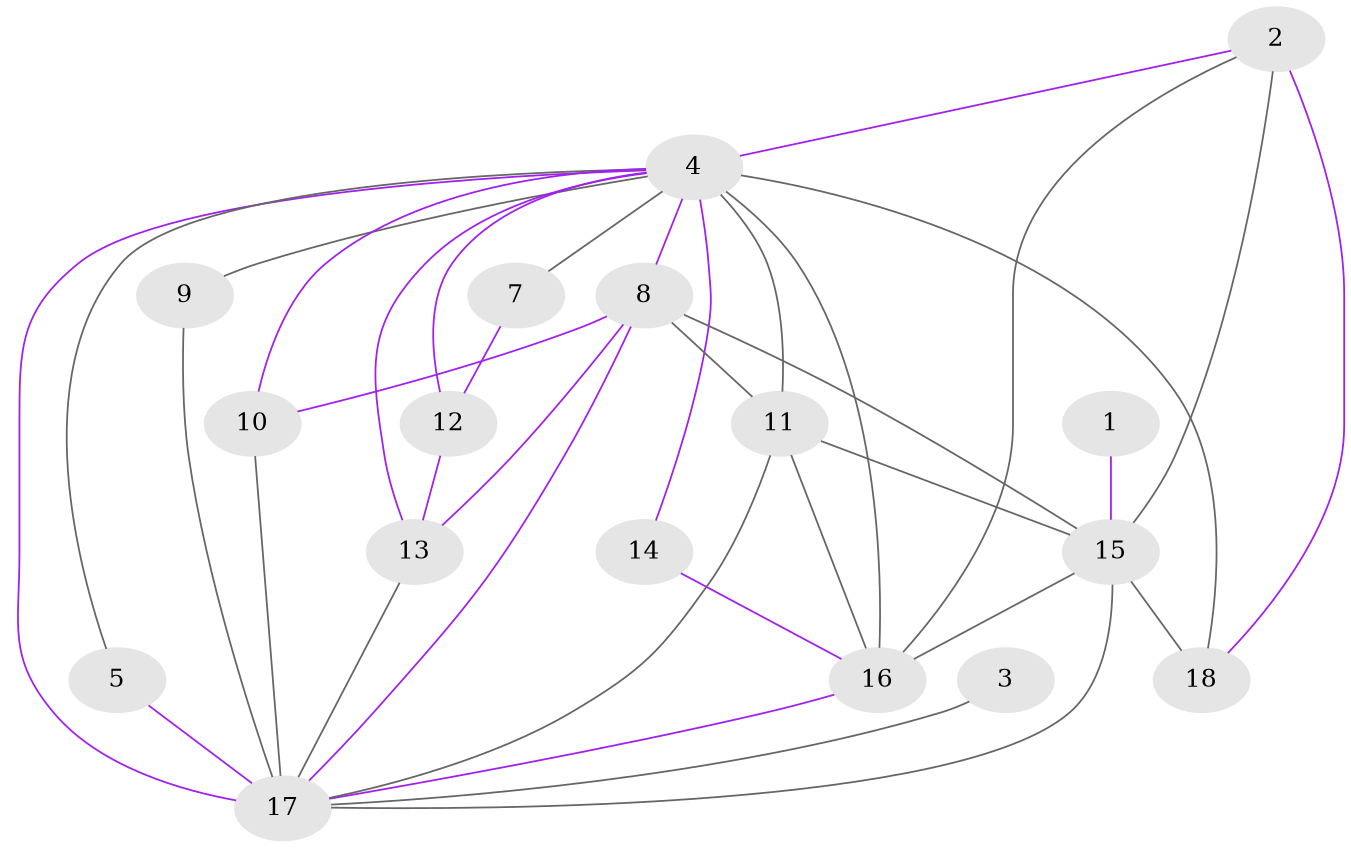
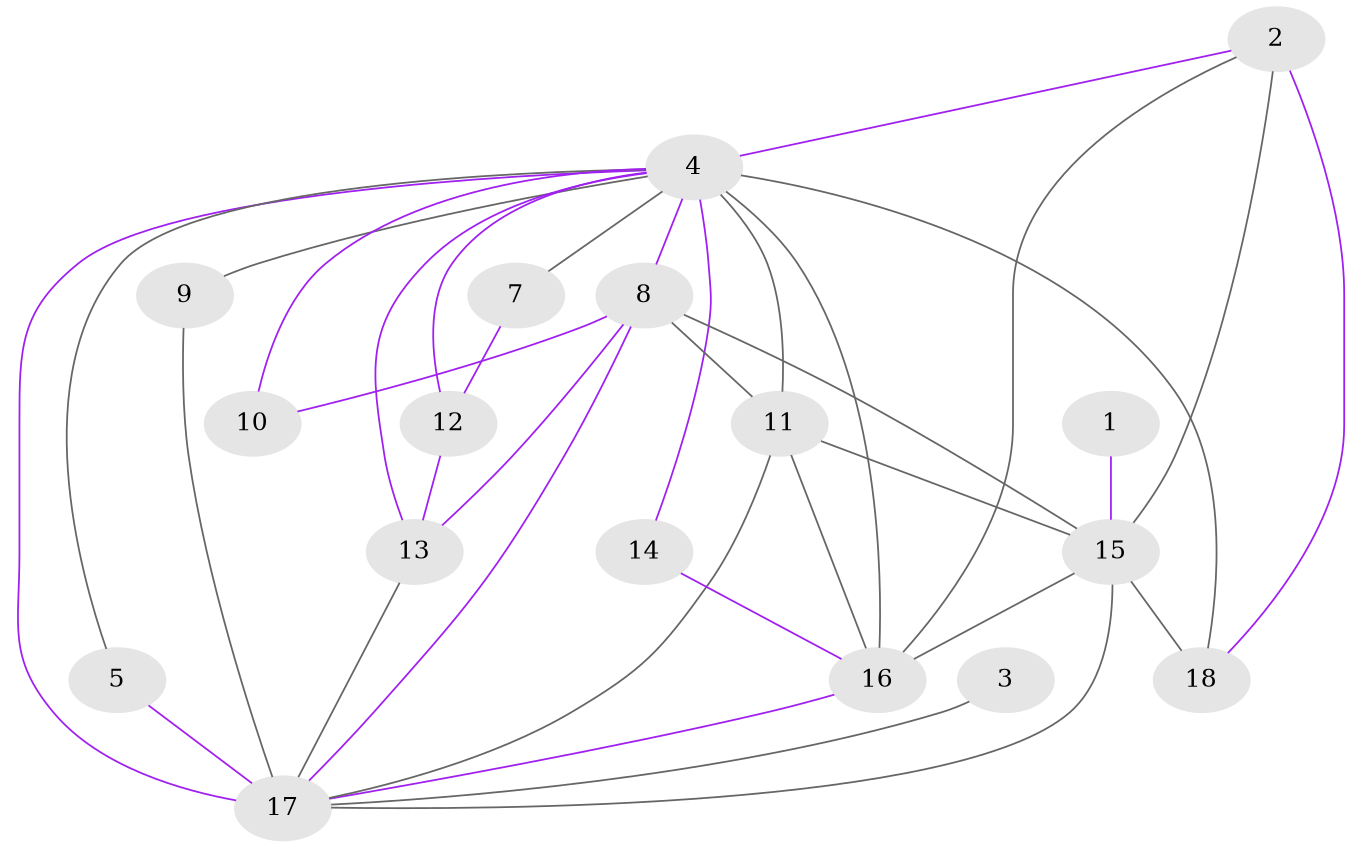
  graph {
    node [color=gray90 style=filled]
    edge [color=gray40 weight=1.0]
    1
    15
    16
    18
    17
    2
    4
    5
    7
    8
    9
    10
    11
    12
    13
    14
    3
    1 -- 15 [color=purple]
    15 -- 16 [weight=5.0]
    15 -- 18 [weight=3.0]
    15 -- 17 [weight=3.0]
    16 -- 17 [color=purple weight=3.0]
    2 -- 15 [weight=11.0]
    2 -- 16
    2 -- 18 [color=purple]
    2 -- 4 [color=purple]
    4 -- 16 [weight=12.0]
    4 -- 18
    4 -- 17 [color=purple weight=6.0]
    4 -- 5
    4 -- 7 [weight=3.0]
    4 -- 8 [color=purple]
    4 -- 9 [weight=3.0]
    4 -- 10 [color=purple weight=2.0]
    4 -- 11 [weight=4.0]
    4 -- 12 [color=purple]
    4 -- 13 [color=purple weight=2.0]
    4 -- 14 [color=purple]
    5 -- 17 [color=purple weight=2.0]
    7 -- 12 [color=purple]
    8 -- 15 [weight=2.0]
    8 -- 17 [color=purple]
    8 -- 10 [color=purple]
    8 -- 11
    8 -- 13 [color=purple]
    9 -- 17 [weight=2.0]
-   10 -- 17
    11 -- 15
    11 -- 16
    11 -- 17
    12 -- 13 [color=purple weight=2.0]
    13 -- 17
    14 -- 16 [color=purple weight=2.0]
    3 -- 17
  }
